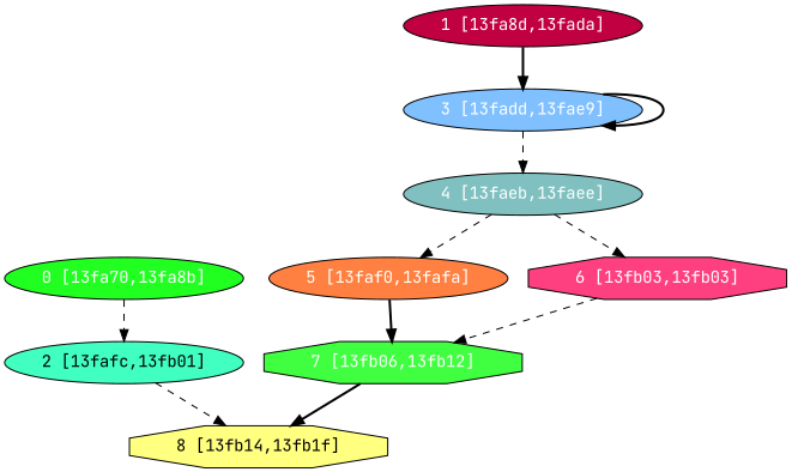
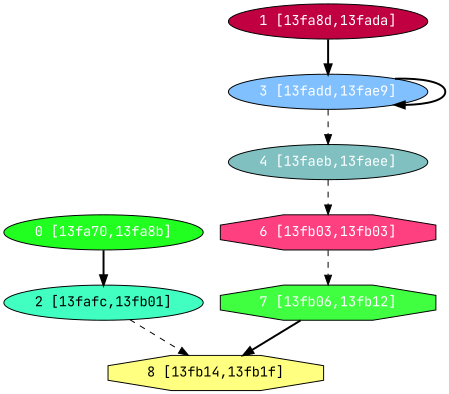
  digraph {
    fontname="JetBrains Mono"
    node [fontcolor="#ffffff" fontname="JetBrains Mono" shape=ellipse style=filled]
    edge [fontname="JetBrains Mono" style=bold]
    n1 [fillcolor="#20FF20" label="0 [13fa70,13fa8b]"]
    n2 [fillcolor="#40FFC0" fontcolor="#000000" label="2 [13fafc,13fb01]"]
    n3 [fillcolor="#C00040" label="1 [13fa8d,13fada]"]
    n4 [fillcolor="#80C0FF" label="3 [13fadd,13fae9]"]
    n5 [fillcolor="#FFFF80" fontcolor="#000000" label="8 [13fb14,13fb1f]" shape=octagon]
    n6 [fillcolor="#80C0C0" label="4 [13faeb,13faee]"]
-   n7 [fillcolor="#FF8040" label="5 [13faf0,13fafa]"]
    n8 [fillcolor="#FF4080" label="6 [13fb03,13fb03]" shape=octagon]
    n9 [fillcolor="#40FF40" label="7 [13fb06,13fb12]" shape=octagon]
-   n1 -> n2 [style=dashed]
+   n1 -> n2
    n2 -> n5 [style=dashed]
    n3 -> n4
    n4 -> n4
    n4 -> n6 [style=dashed]
-   n6 -> n7 [style=dashed]
    n6 -> n8 [style=dashed]
-   n7 -> n9
    n8 -> n9 [style=dashed]
    n9 -> n5
  }
